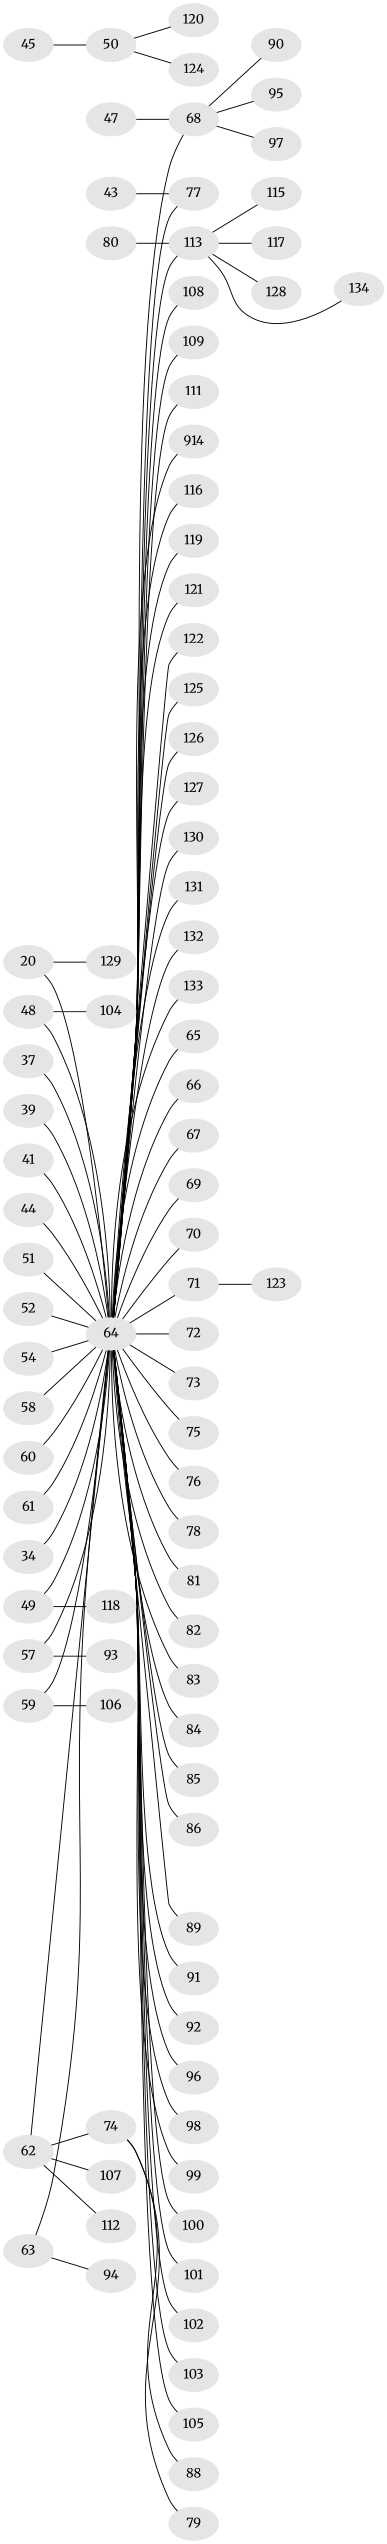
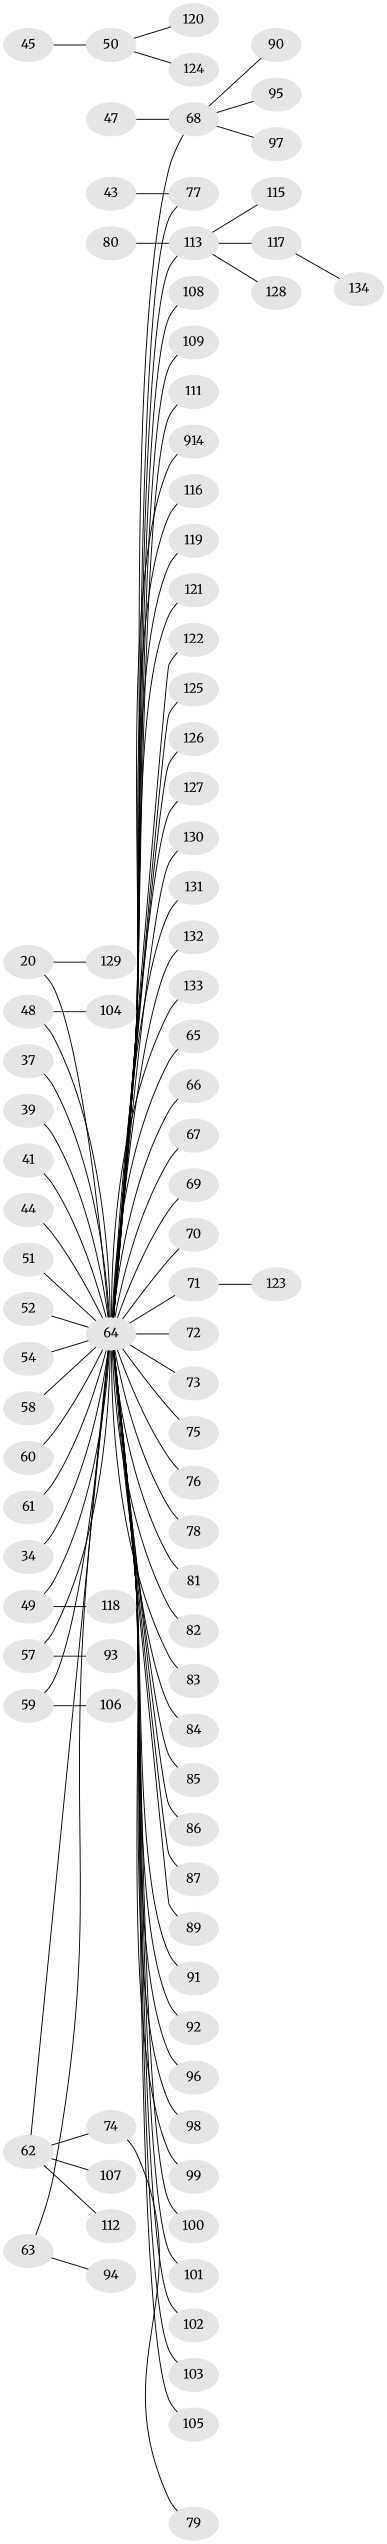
  graph {
    fontname=Merriweather
    rankdir=LR
    node [color=gray90 fontname=Merriweather style=filled]
    edge [fontname=Merriweather]
    64 [super="+19+56+21+31+53+25+38+33"]
    68 [super="+46"]
    65
    66
    67
    69
    70
    71
    72
    73
    75
    76
    77
    78
    81
    82
    83
    84
    85
    86
+   87
    89
    91
    92
    96
    98
    99
    100
    101
    102
    103
    105
    108
    109
    111
    113 [super="+14+30+29"]
    n37 [label=914]
    116
    119
    121
    122
    125
    126
    127
    130
    131
    132
    133
    20
    129
    34
    37
    39
    41
    43
    44
    50 [super="+24"]
    120
    124
    45
    90
    95
    97
    47
    48
    104
    49
    118
    51
    52
    54
    57
    93
    58
    59
    106
    60
    61
    62
    74
    107
    112
    79
-   88
    63
    94
    123
    115
    117
    128
    134
    80
    64 -- 68
    64 -- 65
    64 -- 66
    64 -- 67
    64 -- 69
    64 -- 70
    64 -- 71
    64 -- 72
    64 -- 73
    64 -- 75
    64 -- 76
    64 -- 77
    64 -- 78
    64 -- 81
    64 -- 82
    64 -- 83
    64 -- 84
    64 -- 85
    64 -- 86
+   64 -- 87
    64 -- 89
    64 -- 91
    64 -- 92
    64 -- 96
    64 -- 98
    64 -- 99
    64 -- 100
    64 -- 101
    64 -- 102
    64 -- 103
    64 -- 105
    64 -- 108
    64 -- 109
    64 -- 111
    64 -- 113
    64 -- n37
    64 -- 116
    64 -- 119
    64 -- 121
    64 -- 122
    64 -- 125
    64 -- 126
    64 -- 127
    64 -- 130
    64 -- 131
    64 -- 132
    64 -- 133
    68 -- 90
    68 -- 95
    68 -- 97
    71 -- 123
    113 -- 115
    113 -- 117
    113 -- 128
-   113 -- 134
+   117 -- 134
    20 -- 64
    20 -- 129
    34 -- 64
    37 -- 64
    39 -- 64
    41 -- 64
    43 -- 77
    44 -- 64
    50 -- 120
    50 -- 124
    45 -- 50
    47 -- 68
    48 -- 64
    48 -- 104
    49 -- 64
    49 -- 118
    51 -- 64
    52 -- 64
    54 -- 64
    57 -- 64
    57 -- 93
    58 -- 64
    59 -- 64
    59 -- 106
    60 -- 64
    61 -- 64
    62 -- 64
    62 -- 74
    62 -- 107
    62 -- 112
    74 -- 79
-   74 -- 88
    63 -- 64
    63 -- 94
    80 -- 113
  }
